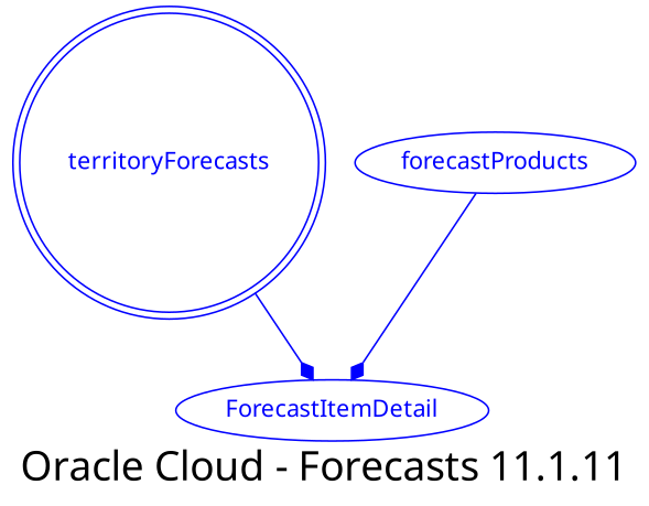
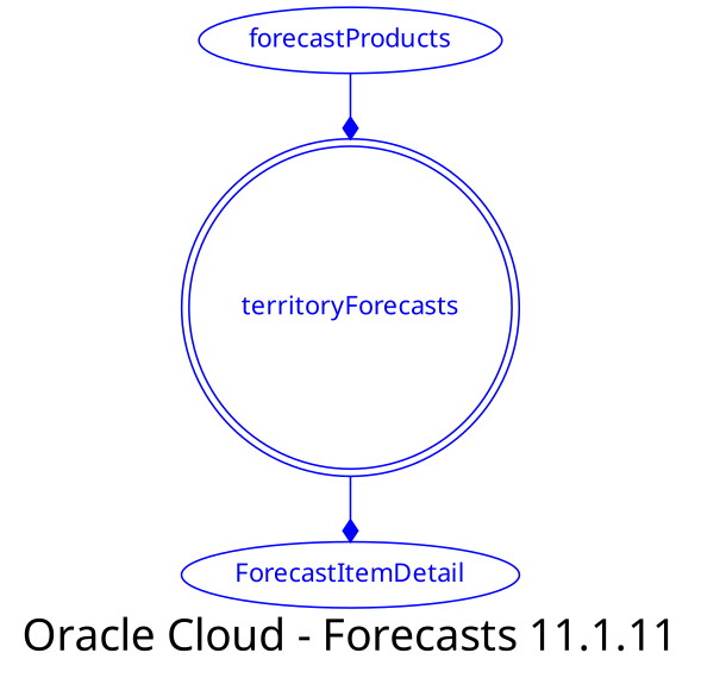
  digraph {
    fontname="Noto Sans"
    fontsize=24
    label="Oracle Cloud - Forecasts 11.1.11"
    splines=true
    node [color=blue fontcolor=blue fontname="Noto Sans" shape=ellipse]
    edge [arrowhead=diamond arrowtail=none color=blue fontcolor=blue fontname="Noto Sans"]
    territoryForecasts [shape=doublecircle]
    ForecastItemDetail
    forecastProducts
    territoryForecasts -> ForecastItemDetail
-   forecastProducts -> ForecastItemDetail
+   forecastProducts -> territoryForecasts
  }
